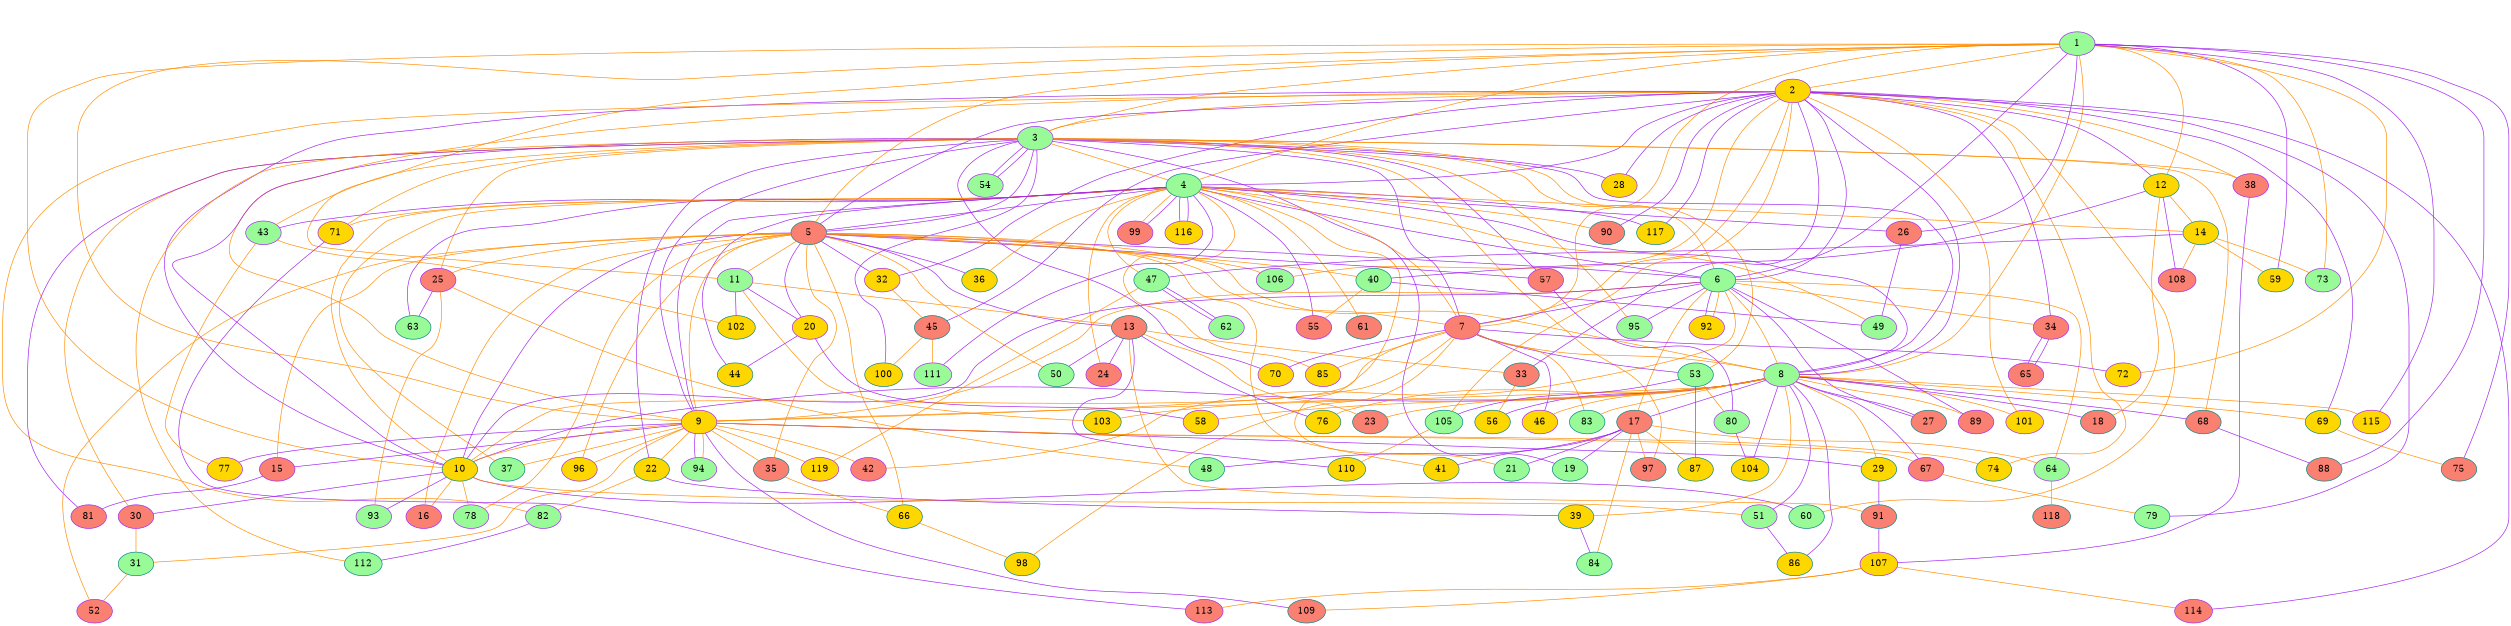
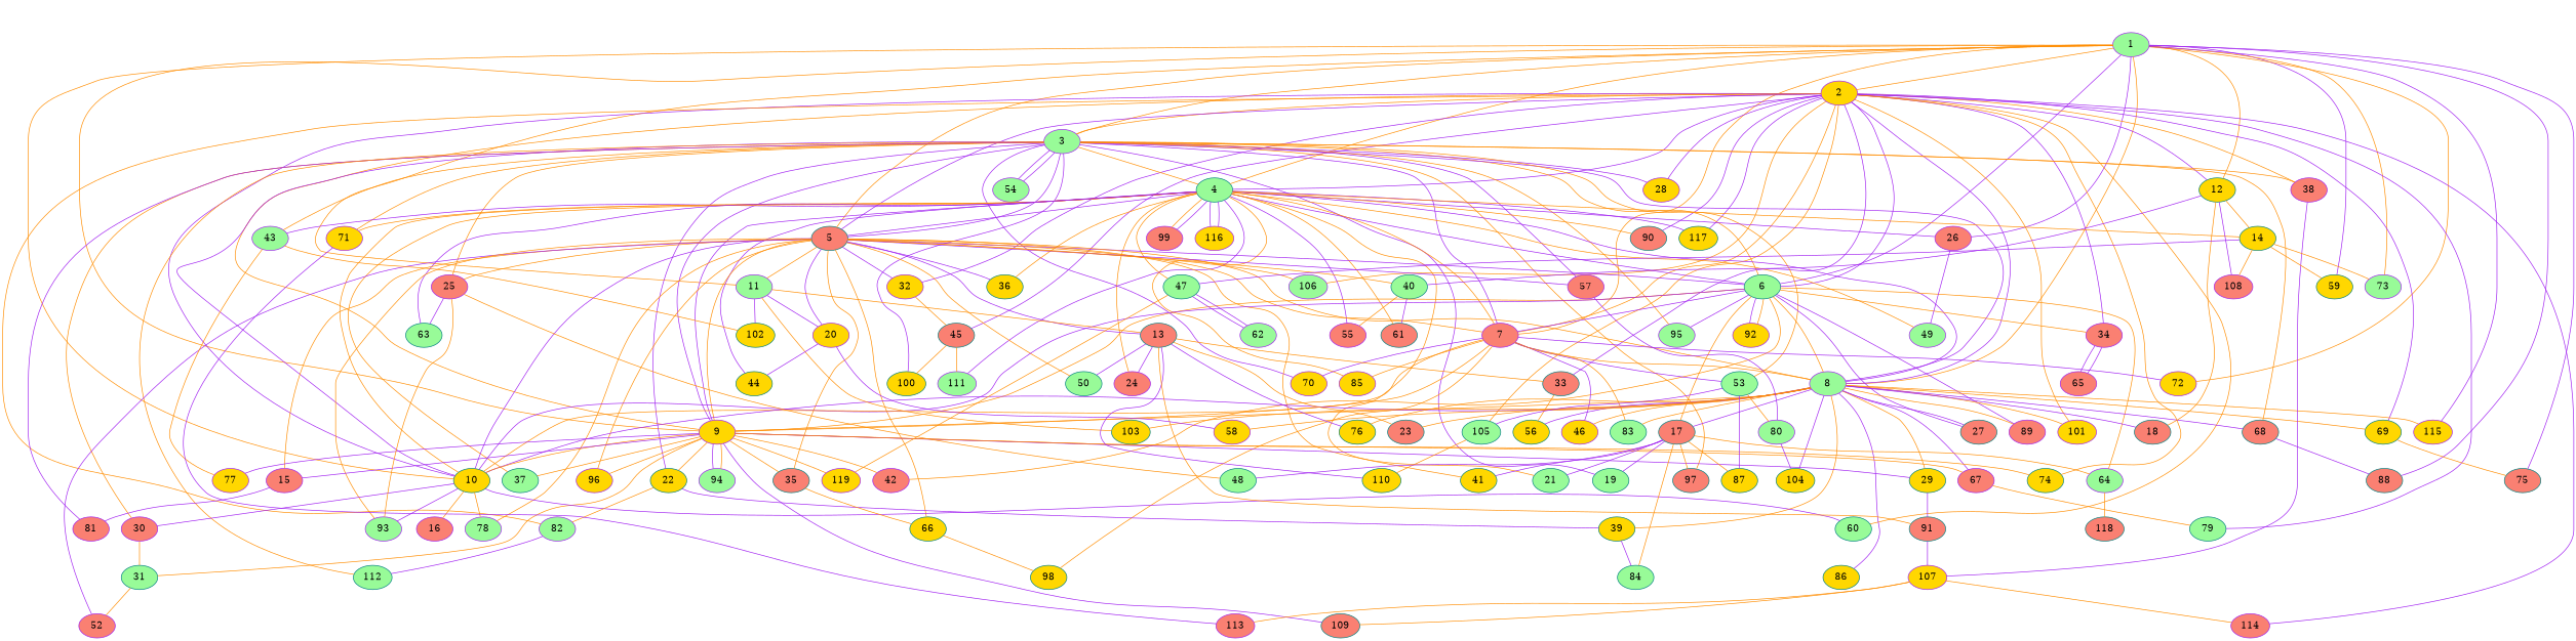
  graph {
    node [color=teal fillcolor=gold style=filled]
    edge [color=darkorange]
    1 [color=purple fillcolor=palegreen]
    2 [color=purple]
    3 [color=purple fillcolor=palegreen]
    4 [fillcolor=palegreen]
    5 [fillcolor=salmon]
    6 [fillcolor=palegreen]
    7 [color=purple fillcolor=salmon]
    8 [color=purple fillcolor=palegreen]
    9 [color=purple]
    10
    11 [color=purple fillcolor=palegreen]
    12
    26 [color=purple fillcolor=salmon]
    59
    72 [color=purple]
    73 [color=purple fillcolor=palegreen]
    75 [fillcolor=salmon]
    88 [fillcolor=salmon]
    115 [color=purple]
    28 [color=purple]
    32 [color=purple]
    33 [fillcolor=salmon]
    34 [color=purple fillcolor=salmon]
    38 [color=purple fillcolor=salmon]
    45 [fillcolor=salmon]
    60 [fillcolor=palegreen]
    69
    74
    79 [fillcolor=palegreen]
    82 [color=purple fillcolor=palegreen]
    90 [fillcolor=salmon]
    101 [color=purple]
    105 [fillcolor=palegreen]
    106 [color=purple fillcolor=palegreen]
    114 [color=purple fillcolor=salmon]
    117
    19 [fillcolor=palegreen]
    22
    25 [color=purple fillcolor=salmon]
    30 [color=purple fillcolor=salmon]
    43 [color=purple fillcolor=palegreen]
    53 [fillcolor=palegreen]
    54 [color=purple fillcolor=palegreen]
    57 [color=purple fillcolor=salmon]
    68 [fillcolor=salmon]
    70 [color=purple]
    71 [color=purple]
    81 [color=purple fillcolor=salmon]
    95 [color=purple fillcolor=palegreen]
    97 [fillcolor=salmon]
    100
    112 [fillcolor=palegreen]
    14
    21 [fillcolor=palegreen]
    24 [color=purple fillcolor=salmon]
    36
    37 [fillcolor=palegreen]
    44
    47 [fillcolor=palegreen]
    49 [color=purple fillcolor=palegreen]
    55 [color=purple fillcolor=salmon]
    61 [fillcolor=salmon]
    63 [fillcolor=palegreen]
    85 [color=purple]
    99 [color=purple fillcolor=salmon]
    111 [color=purple fillcolor=palegreen]
    116 [color=purple]
    13 [fillcolor=salmon]
    15 [color=purple fillcolor=salmon]
    16 [color=purple fillcolor=salmon]
    20 [color=purple]
    35 [fillcolor=salmon]
    40 [fillcolor=palegreen]
    41
    50 [fillcolor=palegreen]
    52 [color=purple fillcolor=salmon]
    66
    78 [color=purple fillcolor=palegreen]
    96 [color=purple]
    17 [fillcolor=salmon]
    27 [fillcolor=salmon]
    42 [color=purple fillcolor=salmon]
    64 [color=purple fillcolor=palegreen]
    89 [color=purple fillcolor=salmon]
    92 [color=purple]
    46 [color=purple]
    83 [fillcolor=palegreen]
    98
    18 [fillcolor=salmon]
    23 [fillcolor=salmon]
    29
    39
-   51 [color=purple fillcolor=palegreen]
    56
    58 [color=purple]
    67 [color=purple fillcolor=salmon]
    76
    86
    103
    104
    31 [fillcolor=palegreen]
    77 [color=purple]
    94 [color=purple fillcolor=palegreen]
    109 [fillcolor=salmon]
    119 [color=purple]
    93 [color=purple fillcolor=palegreen]
    102
    108 [color=purple fillcolor=salmon]
    65 [color=purple fillcolor=salmon]
    107 [color=purple]
    110
    48 [fillcolor=palegreen]
    87
    80 [color=purple fillcolor=palegreen]
    113 [color=purple fillcolor=salmon]
    62 [color=purple fillcolor=palegreen]
    91 [fillcolor=salmon]
    84 [fillcolor=palegreen]
    118 [fillcolor=salmon]
    1 -- 2
    1 -- 3
    1 -- 4
    1 -- 5
    1 -- 6 [color=purple]
    1 -- 7
    1 -- 8
    1 -- 9
    1 -- 10
    1 -- 11
    1 -- 12
    1 -- 26 [color=purple]
    1 -- 59 [color=purple]
    1 -- 72
    1 -- 73
    1 -- 75 [color=purple]
    1 -- 88 [color=purple]
    1 -- 115 [color=purple]
    2 -- 3
    2 -- 4 [color=purple]
    2 -- 5 [color=purple]
    2 -- 6 [color=purple]
    2 -- 7
    2 -- 8 [color=purple]
    2 -- 9
    2 -- 10 [color=purple]
    2 -- 12 [color=purple]
    2 -- 28 [color=purple]
    2 -- 32 [color=purple]
    2 -- 33 [color=purple]
    2 -- 34 [color=purple]
    2 -- 38
    2 -- 45 [color=purple]
    2 -- 60
    2 -- 69 [color=purple]
    2 -- 74
    2 -- 79 [color=purple]
    2 -- 82
    2 -- 90 [color=purple]
    2 -- 101
    2 -- 105
    2 -- 106
    2 -- 114 [color=purple]
    2 -- 117 [color=purple]
    3 -- 4
    3 -- 5 [color=purple]
    3 -- 6
    3 -- 7 [color=purple]
    3 -- 8 [color=purple]
    3 -- 9 [color=purple]
    3 -- 10 [color=purple]
    3 -- 28 [color=purple]
    3 -- 38
    3 -- 19 [color=purple]
    3 -- 22 [color=purple]
    3 -- 25
    3 -- 30
    3 -- 43
    3 -- 53
    3 -- 54 [color=purple]
    3 -- 54 [color=purple]
    3 -- 57 [color=purple]
    3 -- 68
    3 -- 70 [color=purple]
    3 -- 71
    3 -- 81 [color=purple]
    3 -- 95
    3 -- 97
    3 -- 100 [color=purple]
    3 -- 112
    4 -- 5 [color=purple]
    4 -- 6 [color=purple]
    4 -- 7
    4 -- 8 [color=purple]
    4 -- 9 [color=purple]
    4 -- 10
    4 -- 26 [color=purple]
    4 -- 90
    4 -- 117 [color=purple]
    4 -- 43 [color=purple]
    4 -- 71
    4 -- 14
    4 -- 21
    4 -- 24
    4 -- 36
    4 -- 37
    4 -- 44 [color=purple]
    4 -- 47
    4 -- 49
    4 -- 55 [color=purple]
    4 -- 61
    4 -- 63 [color=purple]
    4 -- 85
    4 -- 99
    4 -- 99 [color=purple]
    4 -- 111 [color=purple]
    4 -- 116 [color=purple]
    4 -- 116 [color=purple]
    5 -- 6 [color=purple]
    5 -- 7
    5 -- 8
    5 -- 9
    5 -- 10 [color=purple]
    5 -- 11
    5 -- 32 [color=purple]
    5 -- 106
    5 -- 25
    5 -- 57 [color=purple]
    5 -- 36 [color=purple]
    5 -- 13 [color=purple]
    5 -- 15
-   5 -- 16
+   5 -- 93
    5 -- 20 [color=purple]
    5 -- 35
    5 -- 40
    5 -- 41
    5 -- 50
-   5 -- 52
+   5 -- 52 [color=purple]
    5 -- 66
    5 -- 78
    5 -- 96
    6 -- 7 [color=purple]
    6 -- 8
    6 -- 9
    6 -- 10 [color=purple]
    6 -- 34
    6 -- 95 [color=purple]
    6 -- 17
    6 -- 27 [color=purple]
    6 -- 42
    6 -- 64
    6 -- 89 [color=purple]
    6 -- 92 [color=purple]
    6 -- 92
    7 -- 8
    7 -- 9
    7 -- 10
    7 -- 72 [color=purple]
    7 -- 53 [color=purple]
    7 -- 70 [color=purple]
    7 -- 85
    7 -- 46 [color=purple]
    7 -- 83
    7 -- 98
    8 -- 9
    8 -- 10 [color=purple]
    8 -- 115
    8 -- 69
    8 -- 101
    8 -- 68 [color=purple]
    8 -- 17 [color=purple]
    8 -- 27 [color=purple]
    8 -- 89
    8 -- 46
    8 -- 83
    8 -- 18 [color=purple]
    8 -- 23
    8 -- 29
    8 -- 39
-   8 -- 51 [color=purple]
    8 -- 56 [color=purple]
    8 -- 58
    8 -- 67 [color=purple]
    8 -- 76
    8 -- 86 [color=purple]
    8 -- 103
    8 -- 104 [color=purple]
    9 -- 10
    9 -- 74
    9 -- 22
    9 -- 37
    9 -- 15 [color=purple]
    9 -- 35
    9 -- 96
    9 -- 42
    9 -- 29 [color=purple]
    9 -- 67
    9 -- 31
    9 -- 77 [color=purple]
    9 -- 94 [color=purple]
    9 -- 94
    9 -- 109 [color=purple]
    9 -- 119
    10 -- 60 [color=purple]
    10 -- 30 [color=purple]
    10 -- 16
    10 -- 78
-   10 -- 51
    10 -- 93 [color=purple]
    11 -- 13
    11 -- 20 [color=purple]
    11 -- 103
    11 -- 102 [color=purple]
    12 -- 14
    12 -- 40 [color=purple]
    12 -- 18
    12 -- 108 [color=purple]
    26 -- 49 [color=purple]
    32 -- 45
    33 -- 56
    34 -- 65 [color=purple]
    34 -- 65 [color=purple]
    38 -- 107 [color=purple]
    45 -- 100
    45 -- 111
    69 -- 75
    82 -- 112 [color=purple]
    105 -- 110
    22 -- 82
    22 -- 39 [color=purple]
    25 -- 63 [color=purple]
    25 -- 93
    25 -- 48
    30 -- 31
    43 -- 77
    43 -- 102
    53 -- 105 [color=purple]
    53 -- 87 [color=purple]
    53 -- 80
    57 -- 80 [color=purple]
    68 -- 88 [color=purple]
    71 -- 113 [color=purple]
    14 -- 59
    14 -- 73
    14 -- 47 [color=purple]
    14 -- 108
    47 -- 119
    47 -- 62 [color=purple]
    47 -- 62 [color=purple]
    13 -- 33
    13 -- 24 [color=purple]
    13 -- 50 [color=purple]
    13 -- 23
    13 -- 76 [color=purple]
    13 -- 110 [color=purple]
    13 -- 91
    15 -- 81 [color=purple]
    20 -- 44 [color=purple]
    20 -- 58 [color=purple]
    35 -- 66
    40 -- 55
-   40 -- 49 [color=purple]
+   40 -- 61 [color=purple]
    66 -- 98
    17 -- 19 [color=purple]
    17 -- 97
    17 -- 21 [color=purple]
    17 -- 41 [color=purple]
    17 -- 64
    17 -- 48 [color=purple]
    17 -- 87
    17 -- 84
    64 -- 118
    29 -- 91 [color=purple]
    39 -- 84 [color=purple]
-   51 -- 86 [color=purple]
    67 -- 79
    31 -- 52
    107 -- 114
    107 -- 109
    107 -- 113
    80 -- 104 [color=purple]
    91 -- 107 [color=purple]
  }
